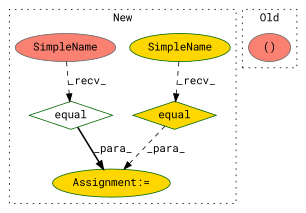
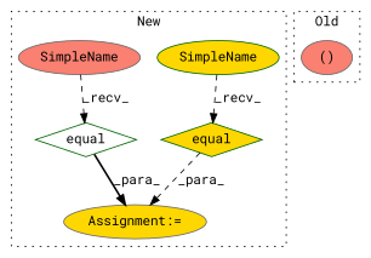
  digraph {
    fontname="Roboto Mono"
    node [a=32 l="6,1" shape=ellipse style=filled fillcolor=gold color=darkgreen fontname="Roboto Mono"]
    edge [style=dashed fontname="Roboto Mono"]
    n1 [label=equal s="5996,6008" shape=diamond fillcolor=white]
-   n2 [a=7 l=1 label="Assignment:=" s=5643]
+   n2 [a=7 l=1 label="Assignment:=" s=5643 color=gray40]
    n3 [label=equal s="5827,5839" shape=diamond]
    n4 [a=42 l=10 label=SimpleName s=5816]
    n5 [a=42 l=10 label=SimpleName s=5985 fillcolor=salmon color=gray40]
    n6 [a=106 l=94 label="()" s=3857 fillcolor=salmon color=gray40]
    subgraph cluster_1 {
      label=New
      style=dotted
      n1
      n2
      n3
      n4
      n5
    }
    subgraph cluster_2 {
      label=Old
      style=dotted
      n6
    }
    n1 -> n2 [label=_para_ style=bold]
    n3 -> n2 [label=_para_]
    n4 -> n3 [label=_recv_]
    n5 -> n1 [label=_recv_]
  }
